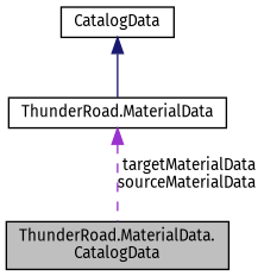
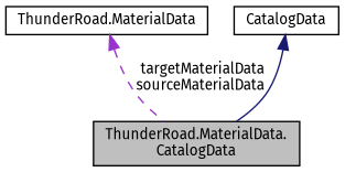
  digraph {
    fontname="Fira Sans"
    node [color=black fillcolor=white fontname="Fira Sans" fontsize=10 shape=record style=filled]
    edge [dir=back fontname="Fira Sans" fontsize=10 labelfontname=Helvetica labelfontsize=10]
    n1 [fillcolor=grey75 fontcolor=black height=0.2 label="ThunderRoad.MaterialData.\lCatalogData" width=0.4]
    n2 [height=0.2 label="ThunderRoad.MaterialData" width=0.4]
    n3 [height=0.2 label=CatalogData width=0.4]
    n2 -> n1 [color=darkorchid3 label=" targetMaterialData\nsourceMaterialData" style=dashed]
-   n3 -> n2 [color=midnightblue style=solid]
+   n3 -> n1 [color=midnightblue style=solid]
  }
